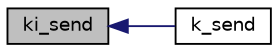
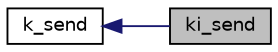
  digraph {
    rankdir=LR
    node [color=black fontname=Helvetica fontsize=10 shape=record style=filled]
    n1 [fillcolor=grey75 fontcolor=black height=0.2 label=ki_send width=0.4]
    n2 [fillcolor=white height=0.2 label=k_send width=0.4]
-   n1 -> n2 [color=midnightblue dir=back fontname=Helvetica fontsize=10 labelfontname=Helvetica labelfontsize=10 style=solid]
+   n2 -> n1 [color=midnightblue dir=back fontname=Helvetica fontsize=10 labelfontname=Helvetica labelfontsize=10 style=solid]
  }
